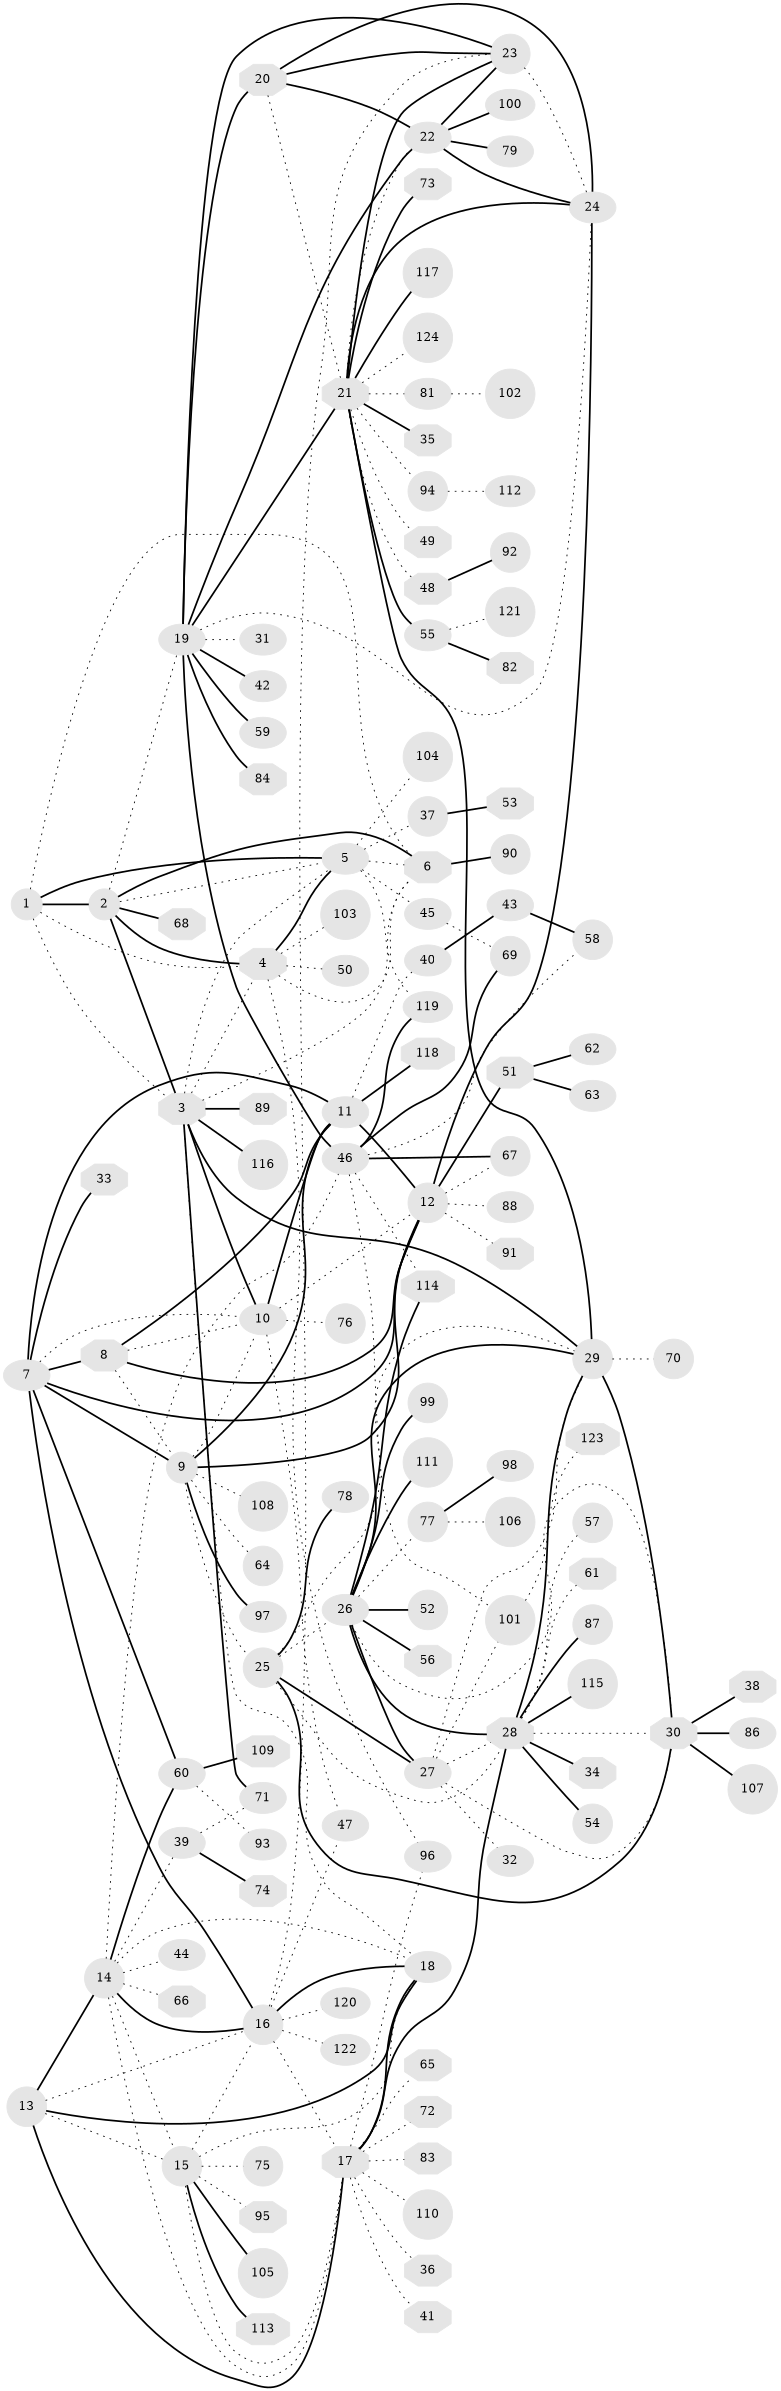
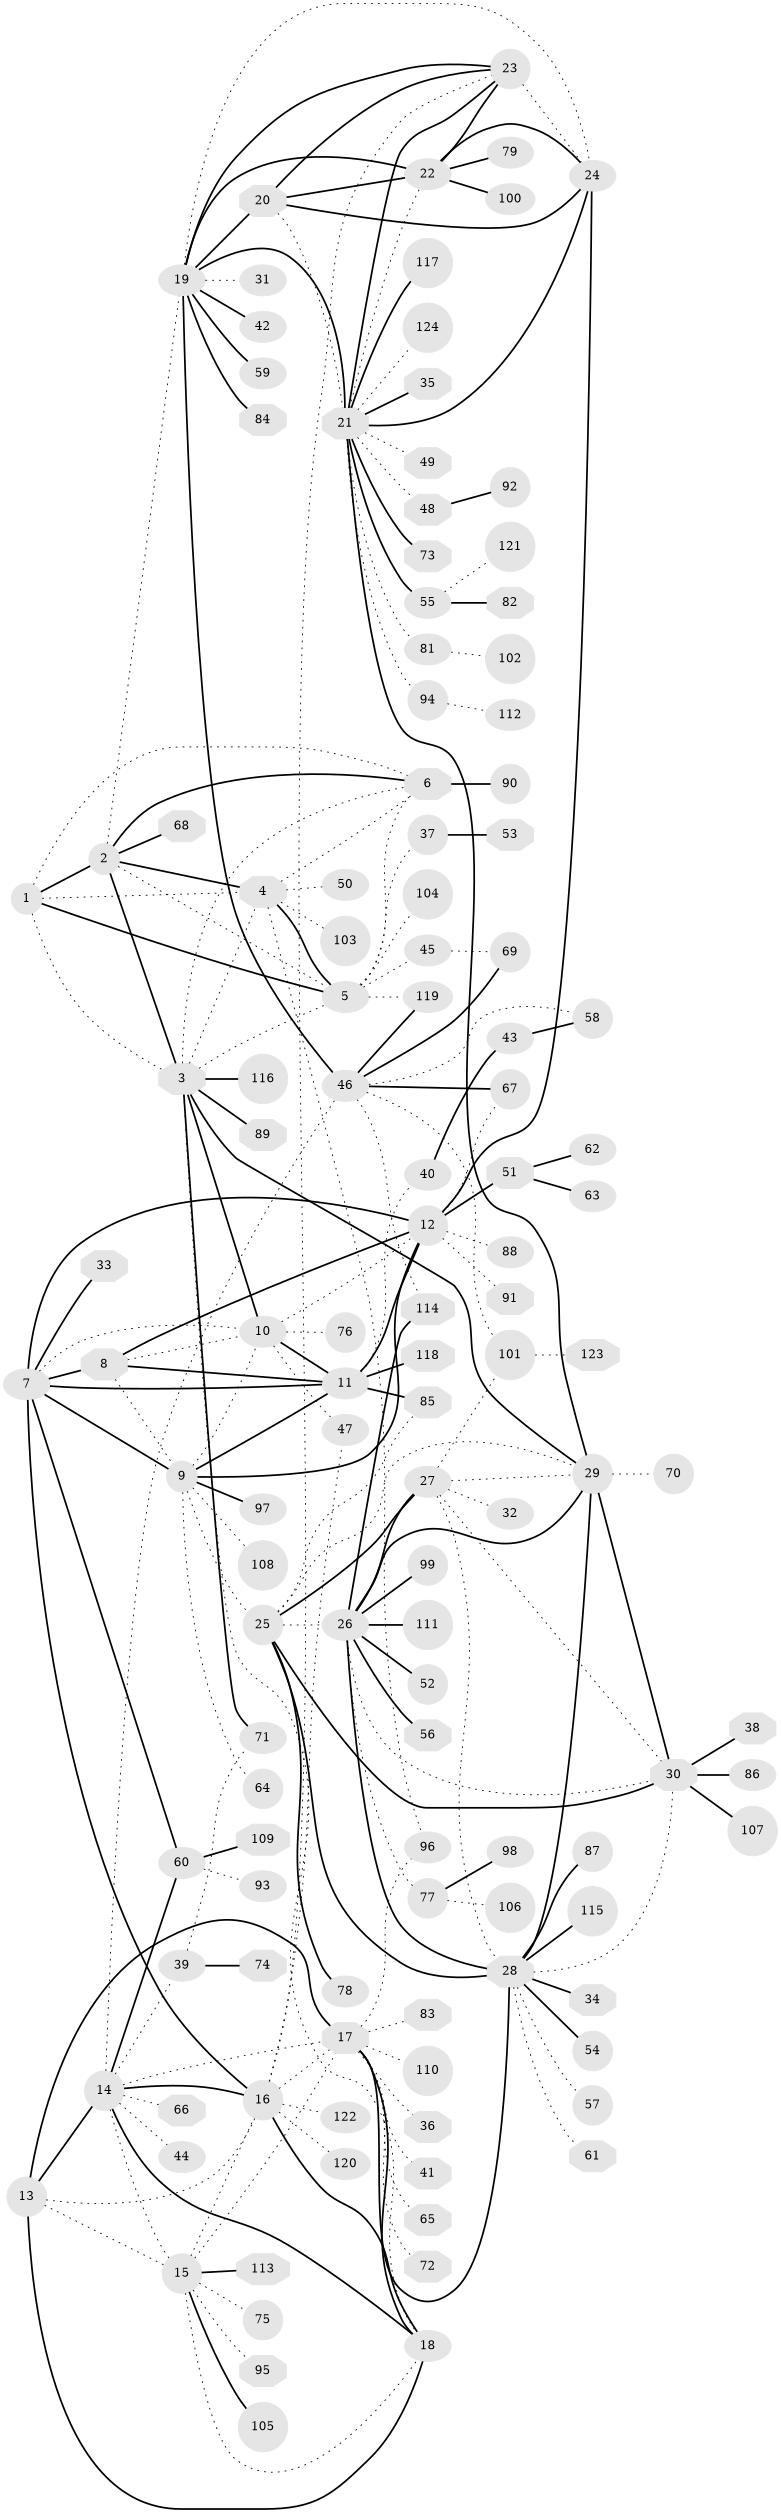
  graph {
    rankdir=LR
    node [color=gray90 shape=circle style=filled]
    edge [style=bold]
    1
    2
    3 [shape=octagon]
    4 [shape=octagon]
    5 [shape=ellipse]
    6 [shape=octagon]
    19 [shape=ellipse]
    68 [shape=octagon]
    10 [shape=ellipse]
    18 [shape=ellipse]
    29
    71 [shape=ellipse]
    89 [shape=octagon]
    116
    50 [shape=ellipse]
    96 [shape=ellipse]
    103
    37
    45 [shape=ellipse]
    104
    119 [shape=ellipse]
    90
    24 [shape=ellipse]
    46 [shape=ellipse]
    23
    20 [shape=octagon]
    21 [shape=octagon]
    22 [shape=ellipse]
    31 [shape=ellipse]
    42 [shape=ellipse]
    59 [shape=ellipse]
    84 [shape=octagon]
    11 [shape=ellipse]
    12
    47 [shape=ellipse]
    76
    30 [shape=octagon]
    70
    53 [shape=octagon]
    69
    7 [shape=ellipse]
    8 [shape=octagon]
    9
    16
    33 [shape=octagon]
    60 [shape=ellipse]
    25
    64
    97 [shape=ellipse]
    108
    40 [shape=ellipse]
+   85 [shape=octagon]
    118 [shape=octagon]
    51 [shape=octagon]
    67
    88 [shape=ellipse]
    91 [shape=octagon]
    17 [shape=octagon]
    120 [shape=ellipse]
    122 [shape=ellipse]
    93 [shape=ellipse]
    109 [shape=octagon]
    28 [shape=octagon]
    26 [shape=ellipse]
    27 [shape=ellipse]
    78 [shape=ellipse]
    43 [shape=ellipse]
    62 [shape=ellipse]
    63 [shape=ellipse]
    13
    14
    15
    39 [shape=ellipse]
    44 [shape=ellipse]
    66 [shape=octagon]
    75
    95 [shape=octagon]
    105
    113 [shape=octagon]
    36 [shape=octagon]
    41 [shape=octagon]
    65 [shape=octagon]
    72 [shape=octagon]
    83 [shape=octagon]
    110
    74 [shape=octagon]
    114 [shape=octagon]
    101
    58
    34 [shape=octagon]
    54
    57
    61 [shape=octagon]
    87
    115
    35 [shape=octagon]
    48 [shape=octagon]
    49 [shape=octagon]
    55 [shape=ellipse]
    73 [shape=octagon]
    81 [shape=ellipse]
    94
    117
    124
    79 [shape=ellipse]
    100 [shape=ellipse]
    92
    82 [shape=octagon]
    121
    102
    112 [shape=ellipse]
    52
    56 [shape=octagon]
    77
    99
    111
    32 [shape=ellipse]
    38 [shape=octagon]
    86 [shape=ellipse]
    107
    98 [shape=ellipse]
    106
    123 [shape=octagon]
    1 -- 2
    1 -- 3 [style=dotted]
    1 -- 4 [style=dotted]
    1 -- 5
    1 -- 6 [style=dotted]
    2 -- 3
    2 -- 4
    2 -- 5 [style=dotted]
    2 -- 6
    2 -- 19 [style=dotted]
    2 -- 68
    3 -- 4 [style=dotted]
    3 -- 5 [style=dotted]
    3 -- 6 [style=dotted]
    3 -- 10
    3 -- 18 [style=dotted]
    3 -- 29
    3 -- 71
    3 -- 89
    3 -- 116
    4 -- 5
    4 -- 6 [style=dotted]
    4 -- 50 [style=dotted]
    4 -- 96 [style=dotted]
    4 -- 103 [style=dotted]
    5 -- 6 [style=dotted]
    5 -- 37 [style=dotted]
    5 -- 45 [style=dotted]
    5 -- 104 [style=dotted]
    5 -- 119 [style=dotted]
    6 -- 90
    19 -- 24 [style=dotted]
    19 -- 46
    19 -- 23
    19 -- 20
    19 -- 21
    19 -- 22
    19 -- 31 [style=dotted]
    19 -- 42
    19 -- 59
    19 -- 84
    10 -- 11
    10 -- 12 [style=dotted]
    10 -- 47 [style=dotted]
    10 -- 76 [style=dotted]
    29 -- 30
    29 -- 70 [style=dotted]
    37 -- 53
    45 -- 69 [style=dotted]
    46 -- 119
    46 -- 69
    46 -- 67
    46 -- 114 [style=dotted]
    46 -- 101 [style=dotted]
    46 -- 58 [style=dotted]
    23 -- 24 [style=dotted]
    20 -- 24
    20 -- 23
    20 -- 21 [style=dotted]
    20 -- 22
    21 -- 29
    21 -- 24
    21 -- 23
    21 -- 22 [style=dotted]
    21 -- 35
    21 -- 48 [style=dotted]
    21 -- 49 [style=dotted]
    21 -- 55
    21 -- 73
    21 -- 81 [style=dotted]
    21 -- 94 [style=dotted]
    21 -- 117
    21 -- 124 [style=dotted]
    22 -- 24
    22 -- 23
    22 -- 79
    22 -- 100
    11 -- 12
    11 -- 40 [style=dotted]
+   11 -- 85
    11 -- 118
    12 -- 24
    12 -- 51
    12 -- 67 [style=dotted]
    12 -- 88 [style=dotted]
    12 -- 91 [style=dotted]
    30 -- 38
    30 -- 86
    30 -- 107
    7 -- 10 [style=dotted]
    7 -- 11
    7 -- 12
    7 -- 8
    7 -- 9
    7 -- 16
    7 -- 33
    7 -- 60
    8 -- 10 [style=dotted]
    8 -- 11
    8 -- 12
    8 -- 9 [style=dotted]
    9 -- 10 [style=dotted]
    9 -- 11
    9 -- 12
    9 -- 25 [style=dotted]
    9 -- 64 [style=dotted]
    9 -- 97
    9 -- 108 [style=dotted]
    16 -- 18
    16 -- 23 [style=dotted]
    16 -- 47 [style=dotted]
    16 -- 17 [style=dotted]
    16 -- 120 [style=dotted]
    16 -- 122 [style=dotted]
    60 -- 93 [style=dotted]
    60 -- 109
    25 -- 29 [style=dotted]
    25 -- 30
-   25 -- 28 [style=dotted]
+   25 -- 85 [style=dotted]
+   25 -- 28
    25 -- 26 [style=dotted]
    25 -- 27
    25 -- 78
    40 -- 43
    51 -- 62
    51 -- 63
    17 -- 18
    17 -- 96 [style=dotted]
    17 -- 28
    17 -- 36 [style=dotted]
    17 -- 41 [style=dotted]
    17 -- 65 [style=dotted]
    17 -- 72 [style=dotted]
    17 -- 83 [style=dotted]
    17 -- 110 [style=dotted]
    28 -- 29
    28 -- 30 [style=dotted]
    28 -- 34
    28 -- 54
    28 -- 57 [style=dotted]
    28 -- 61 [style=dotted]
    28 -- 87
    28 -- 115
    26 -- 29
    26 -- 30 [style=dotted]
    26 -- 28
    26 -- 27
    26 -- 114
    26 -- 52
    26 -- 56
    26 -- 77 [style=dotted]
    26 -- 99
    26 -- 111
    27 -- 29 [style=dotted]
    27 -- 30 [style=dotted]
    27 -- 28 [style=dotted]
    27 -- 101 [style=dotted]
    27 -- 32 [style=dotted]
    43 -- 58
    13 -- 18
    13 -- 16 [style=dotted]
    13 -- 17
    13 -- 14
    13 -- 15 [style=dotted]
-   14 -- 18 [style=dotted]
+   14 -- 18
    14 -- 46 [style=dotted]
    14 -- 16
    14 -- 60
    14 -- 17 [style=dotted]
    14 -- 15 [style=dotted]
    14 -- 39 [style=dotted]
    14 -- 44 [style=dotted]
    14 -- 66 [style=dotted]
    15 -- 18 [style=dotted]
    15 -- 16 [style=dotted]
    15 -- 17 [style=dotted]
    15 -- 75 [style=dotted]
    15 -- 95 [style=dotted]
    15 -- 105
    15 -- 113
    39 -- 71 [style=dotted]
    39 -- 74
    101 -- 123 [style=dotted]
    48 -- 92
    55 -- 82
    55 -- 121 [style=dotted]
    81 -- 102 [style=dotted]
    94 -- 112 [style=dotted]
    77 -- 98
    77 -- 106 [style=dotted]
  }
